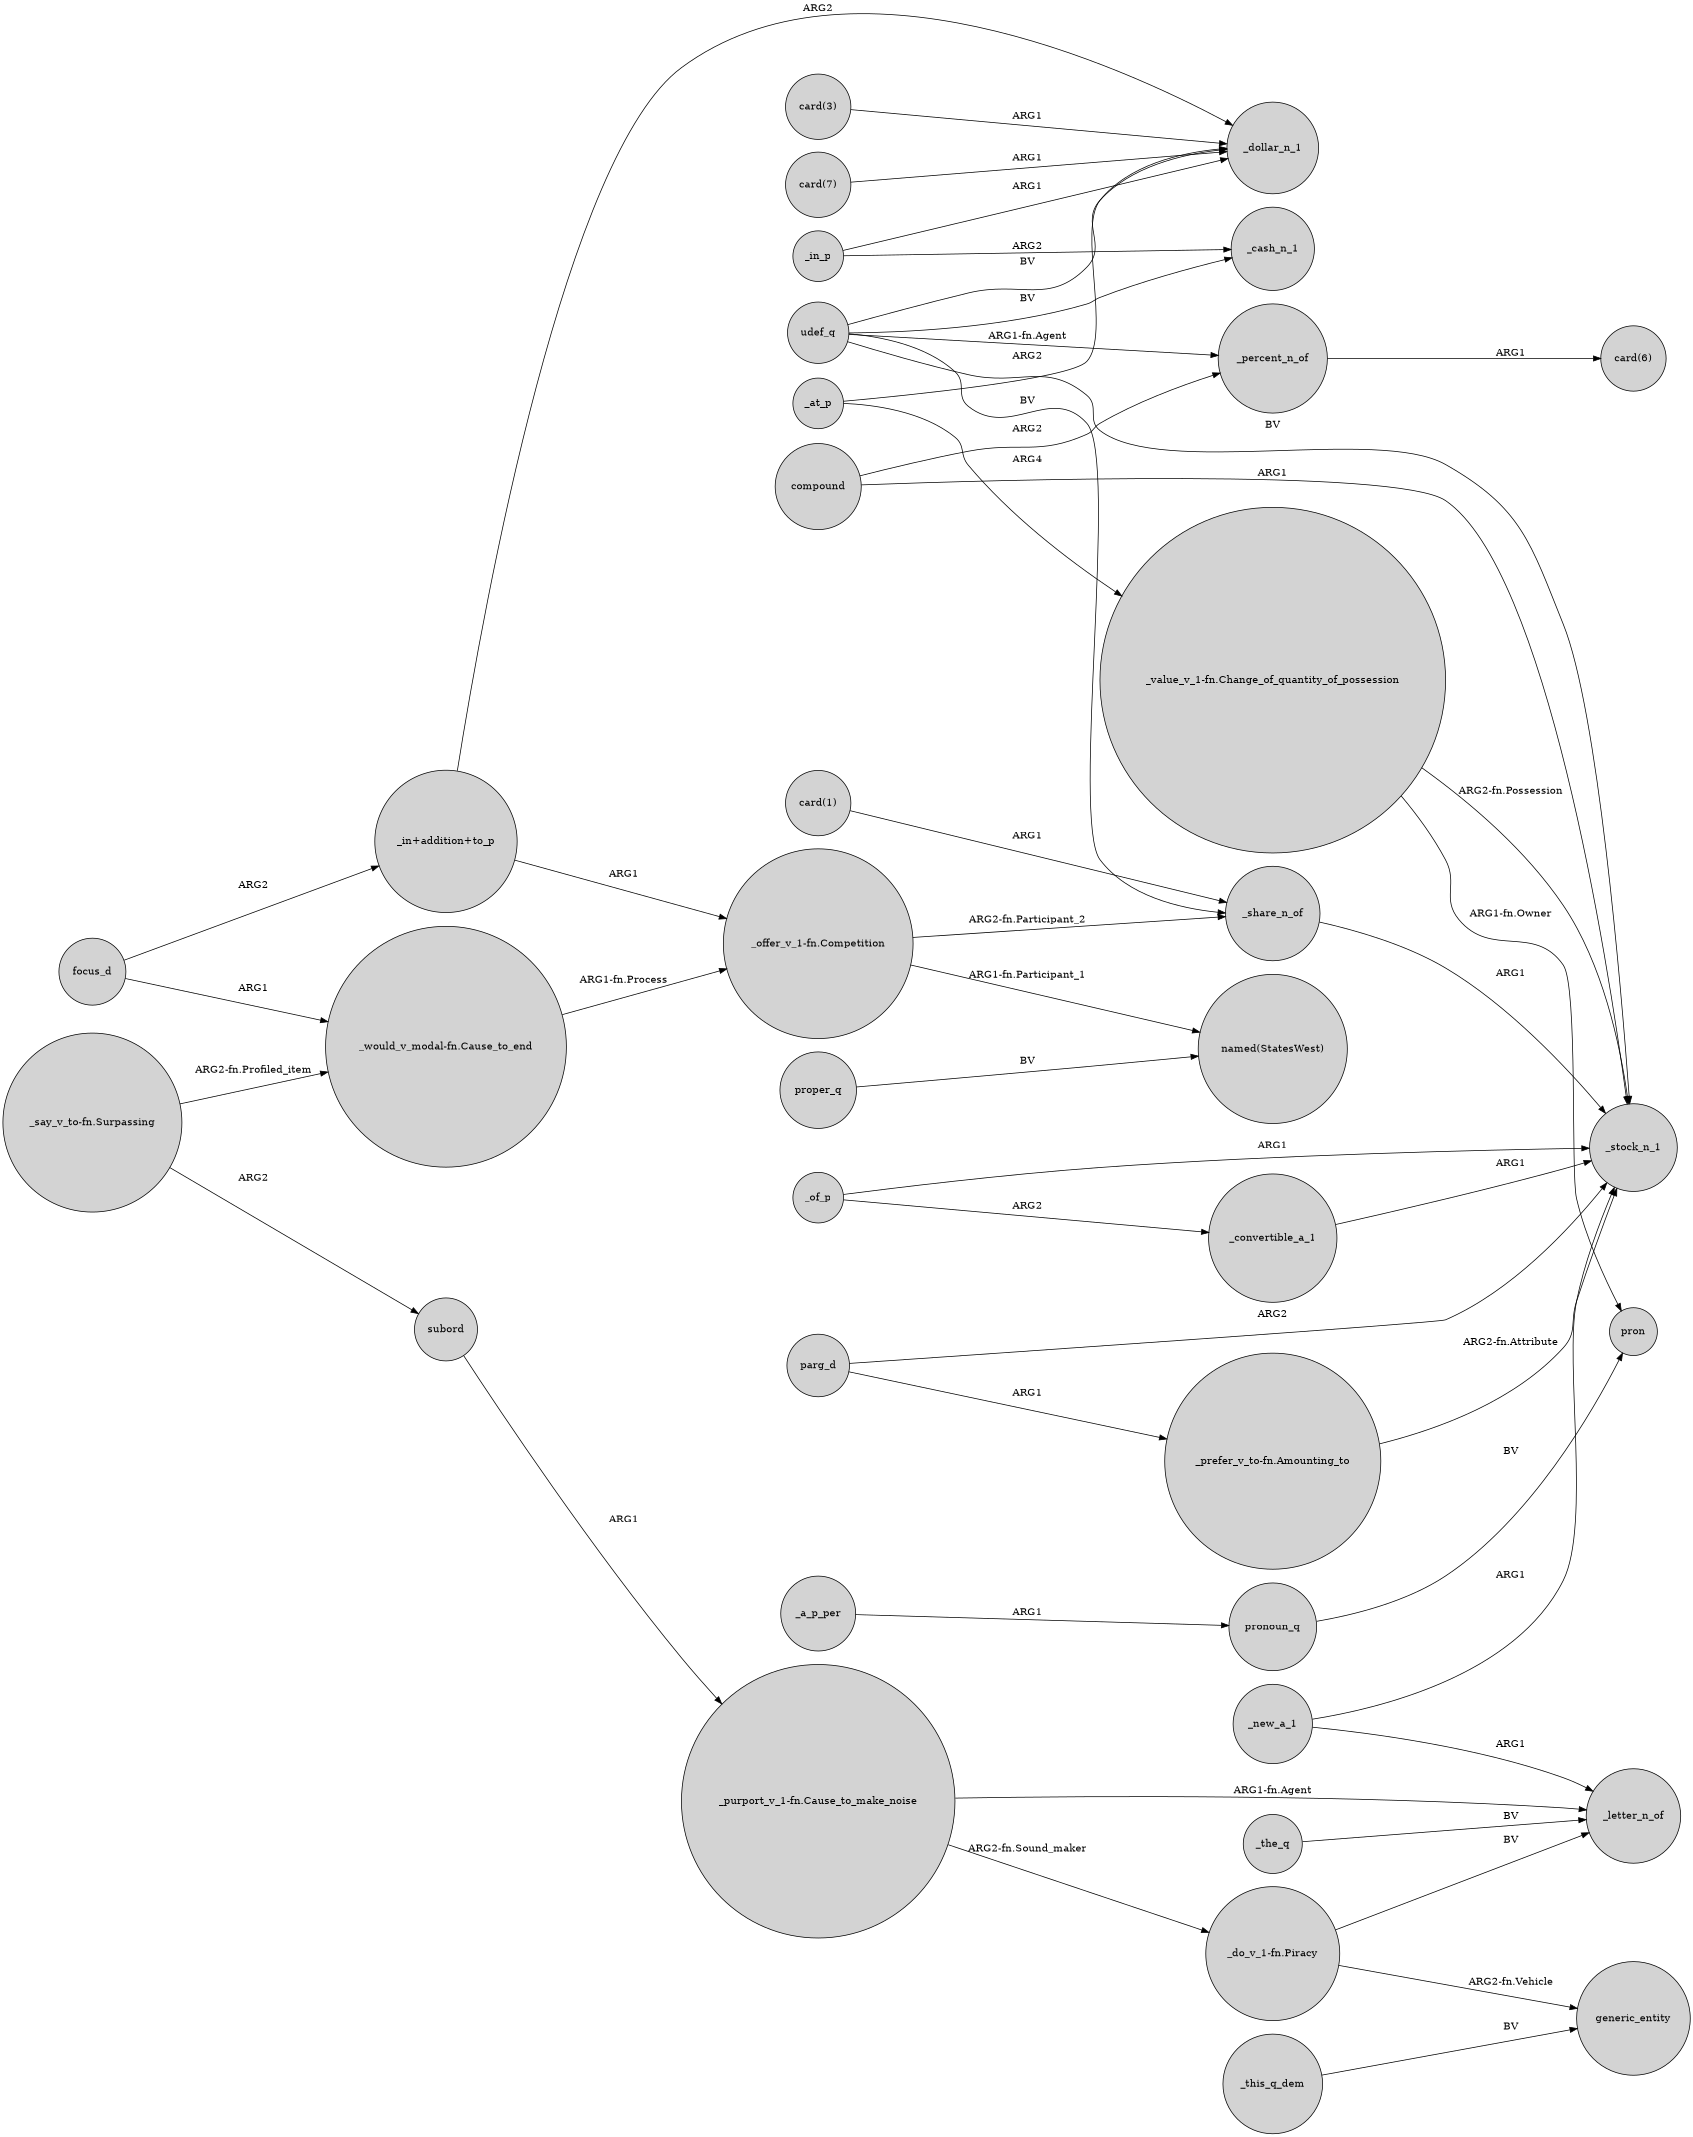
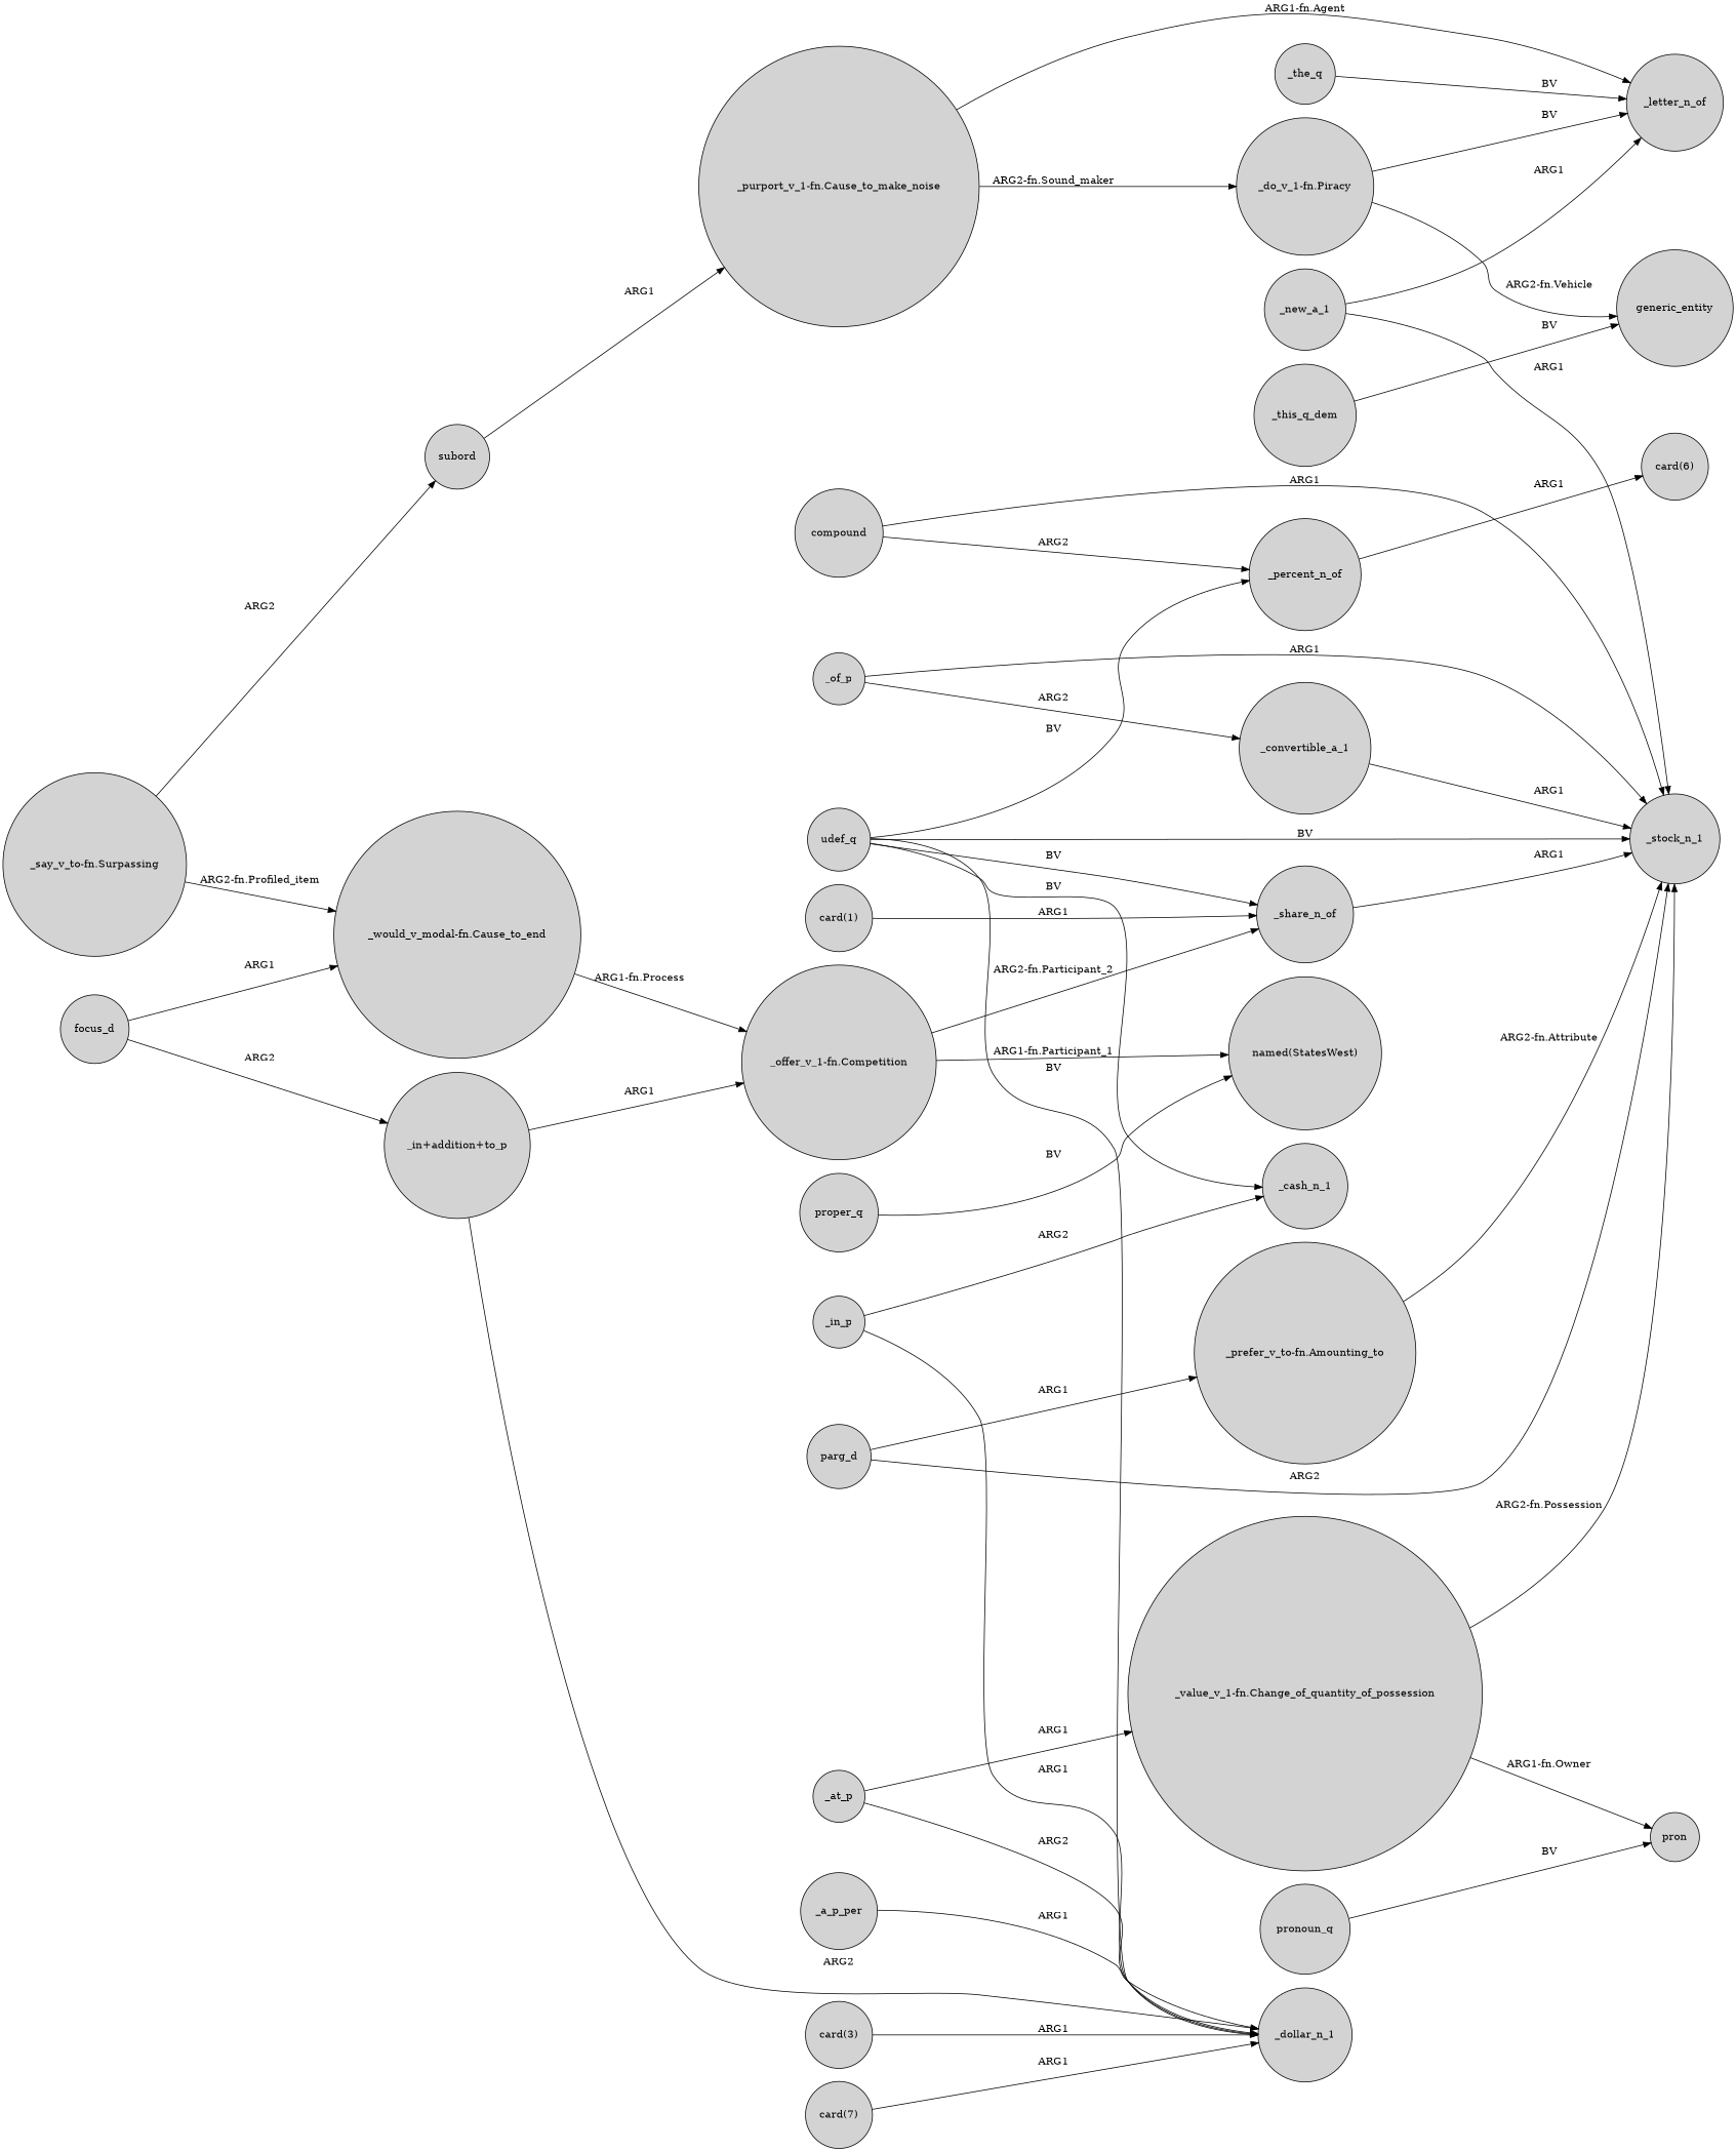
  digraph {
    rankdir=LR
    node [shape=circle style=filled]
    udef_q
    _cash_n_1
    _dollar_n_1
    _stock_n_1
    _share_n_of
    _percent_n_of
    "card(6)"
    _of_p
    _convertible_a_1
    "_in+addition+to_p"
    "_offer_v_1-fn.Competition"
    "named(StatesWest)"
    _new_a_1
    _letter_n_of
    "card(3)"
    "_do_v_1-fn.Piracy"
    generic_entity
    parg_d
    "_prefer_v_to-fn.Amounting_to"
    "_purport_v_1-fn.Cause_to_make_noise"
    compound
    proper_q
    "card(1)"
    pronoun_q
    pron
    _in_p
    "card(7)"
    _this_q_dem
    _at_p
    "_value_v_1-fn.Change_of_quantity_of_possession"
    "_say_v_to-fn.Surpassing"
    "_would_v_modal-fn.Cause_to_end"
    subord
    _a_p_per
    focus_d
    _the_q
    udef_q -> _cash_n_1 [label=BV]
    udef_q -> _dollar_n_1 [label=BV]
    udef_q -> _stock_n_1 [label=BV]
    udef_q -> _share_n_of [label=BV]
-   udef_q -> _percent_n_of [label="ARG1-fn.Agent"]
+   udef_q -> _percent_n_of [label=BV]
    _share_n_of -> _stock_n_1 [label=ARG1]
    _percent_n_of -> "card(6)" [label=ARG1]
    _of_p -> _stock_n_1 [label=ARG1]
    _of_p -> _convertible_a_1 [label=ARG2]
    _convertible_a_1 -> _stock_n_1 [label=ARG1]
    "_in+addition+to_p" -> _dollar_n_1 [label=ARG2]
    "_in+addition+to_p" -> "_offer_v_1-fn.Competition" [label=ARG1]
    "_offer_v_1-fn.Competition" -> _share_n_of [label="ARG2-fn.Participant_2"]
    "_offer_v_1-fn.Competition" -> "named(StatesWest)" [label="ARG1-fn.Participant_1"]
    _new_a_1 -> _stock_n_1 [label=ARG1]
    _new_a_1 -> _letter_n_of [label=ARG1]
    "card(3)" -> _dollar_n_1 [label=ARG1]
    "_do_v_1-fn.Piracy" -> _letter_n_of [label=BV]
    "_do_v_1-fn.Piracy" -> generic_entity [label="ARG2-fn.Vehicle"]
    parg_d -> _stock_n_1 [label=ARG2]
    parg_d -> "_prefer_v_to-fn.Amounting_to" [label=ARG1]
    "_prefer_v_to-fn.Amounting_to" -> _stock_n_1 [label="ARG2-fn.Attribute"]
    "_purport_v_1-fn.Cause_to_make_noise" -> _letter_n_of [label="ARG1-fn.Agent"]
    "_purport_v_1-fn.Cause_to_make_noise" -> "_do_v_1-fn.Piracy" [label="ARG2-fn.Sound_maker"]
    compound -> _stock_n_1 [label=ARG1]
    compound -> _percent_n_of [label=ARG2]
    proper_q -> "named(StatesWest)" [label=BV]
    "card(1)" -> _share_n_of [label=ARG1]
    pronoun_q -> pron [label=BV]
    _in_p -> _cash_n_1 [label=ARG2]
    _in_p -> _dollar_n_1 [label=ARG1]
    "card(7)" -> _dollar_n_1 [label=ARG1]
    _this_q_dem -> generic_entity [label=BV]
    _at_p -> _dollar_n_1 [label=ARG2]
-   _at_p -> "_value_v_1-fn.Change_of_quantity_of_possession" [label=ARG4]
+   _at_p -> "_value_v_1-fn.Change_of_quantity_of_possession" [label=ARG1]
    "_value_v_1-fn.Change_of_quantity_of_possession" -> _stock_n_1 [label="ARG2-fn.Possession"]
    "_value_v_1-fn.Change_of_quantity_of_possession" -> pron [label="ARG1-fn.Owner"]
    "_say_v_to-fn.Surpassing" -> "_would_v_modal-fn.Cause_to_end" [label="ARG2-fn.Profiled_item"]
    "_say_v_to-fn.Surpassing" -> subord [label=ARG2]
    "_would_v_modal-fn.Cause_to_end" -> "_offer_v_1-fn.Competition" [label="ARG1-fn.Process"]
    subord -> "_purport_v_1-fn.Cause_to_make_noise" [label=ARG1]
-   _a_p_per -> pronoun_q [label=ARG1]
+   _a_p_per -> _dollar_n_1 [label=ARG1]
    focus_d -> "_in+addition+to_p" [label=ARG2]
    focus_d -> "_would_v_modal-fn.Cause_to_end" [label=ARG1]
    _the_q -> _letter_n_of [label=BV]
  }
